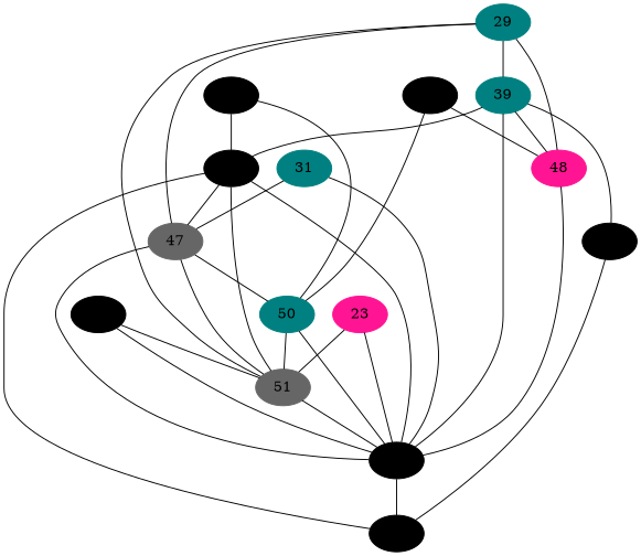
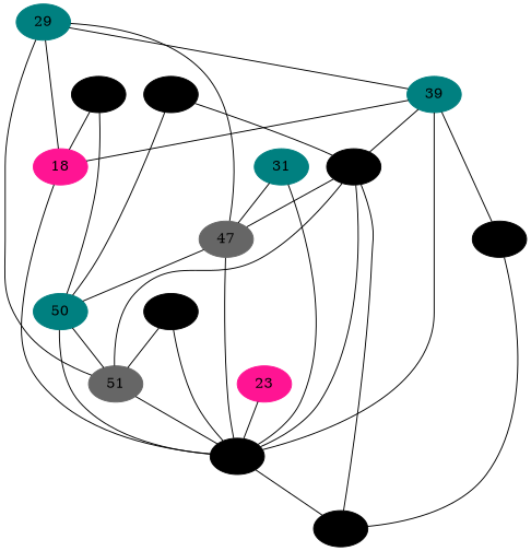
  graph {
    node [color=black style=filled]
-   48 [color=deeppink super="+7+37"]
+   48 [color=deeppink super="+7+37" label=18]
    52 [super="+18+34+44"]
    10
    50 [color=teal super="+30+26+43"]
    51 [color=gray40 super="+5+13+36"]
    46 [super="+4+40"]
    47 [color=gray40 super="+38+41"]
    54 [super="+42"]
    14
    23 [color=deeppink]
    29 [color=teal super="+27+17"]
    39 [color=teal super="+32"]
    53
    31 [color=teal super="+28"]
    45
    48 -- 52 [weight=3]
    52 -- 54 [weight=4]
    10 -- 48 [weight=3]
    10 -- 50
    50 -- 52 [weight=4]
    50 -- 51 [weight=3]
    51 -- 52
    46 -- 52
    46 -- 51 [weight=2]
    46 -- 47
    46 -- 54 [weight=2]
    47 -- 52 [weight=4]
    47 -- 50
-   47 -- 51
    14 -- 50
    14 -- 46 [weight=3]
    23 -- 52
-   23 -- 51 [weight=3]
    29 -- 48 [weight=3]
    29 -- 51
    29 -- 47 [weight=2]
    29 -- 39
    39 -- 48
    39 -- 52 [weight=5]
    39 -- 46
    39 -- 53 [weight=2]
    53 -- 54 [weight=2]
    31 -- 52 [weight=3]
    31 -- 47 [weight=3]
    45 -- 52 [weight=2]
    45 -- 51
  }
